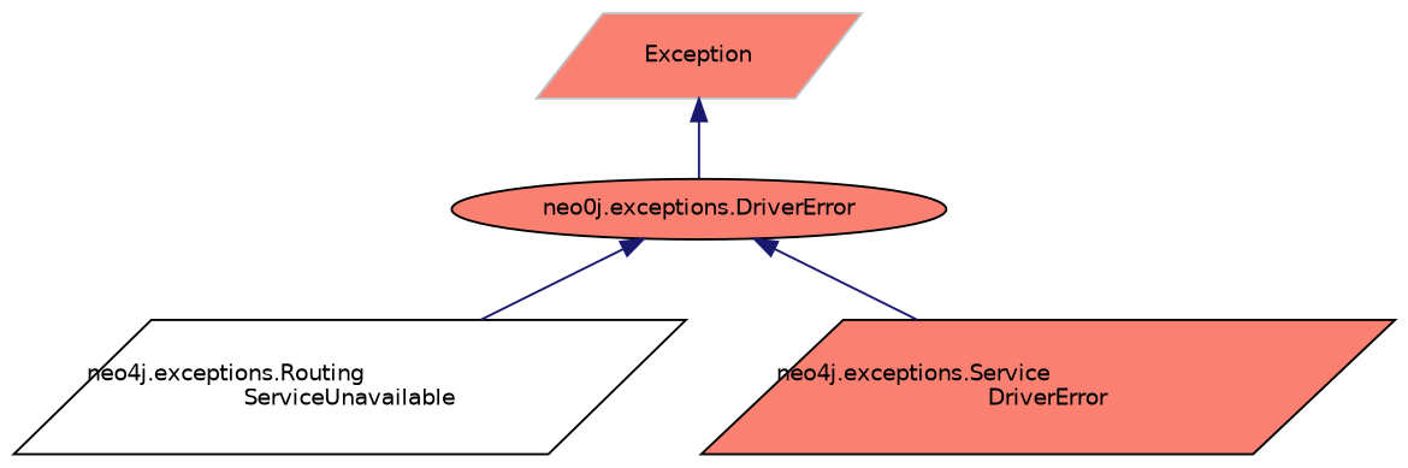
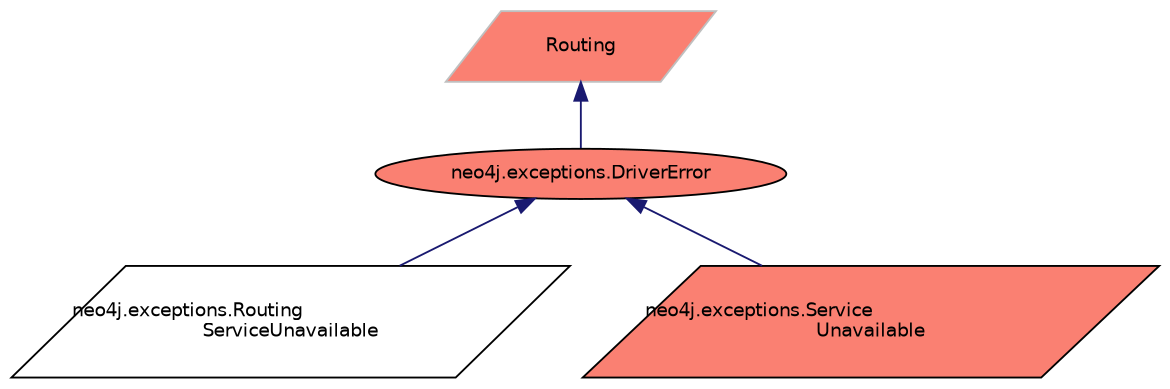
  digraph {
    node [color=black fillcolor=salmon fontname=Helvetica fontsize=10 shape=parallelogram style=filled]
    edge [color=midnightblue dir=back fontname=Helvetica fontsize=10 labelfontname=Helvetica labelfontsize=10 style=solid]
    n1 [fillcolor=white fontcolor=black height=0.2 label="neo4j.exceptions.Routing\lServiceUnavailable" width=0.4]
-   n2 [height=0.2 label="neo4j.exceptions.Service\lDriverError" width=0.4]
-   n3 [height=0.2 label="neo0j.exceptions.DriverError" shape=ellipse width=0.4]
-   n4 [color=grey75 height=0.2 label=Exception width=0.4]
+   n2 [height=0.2 label="neo4j.exceptions.Service\lUnavailable" width=0.4]
+   n3 [height=0.2 label="neo4j.exceptions.DriverError" shape=ellipse width=0.4]
+   n4 [color=grey75 height=0.2 label=Routing width=0.4]
    n3 -> n1
    n3 -> n2
    n4 -> n3
  }
